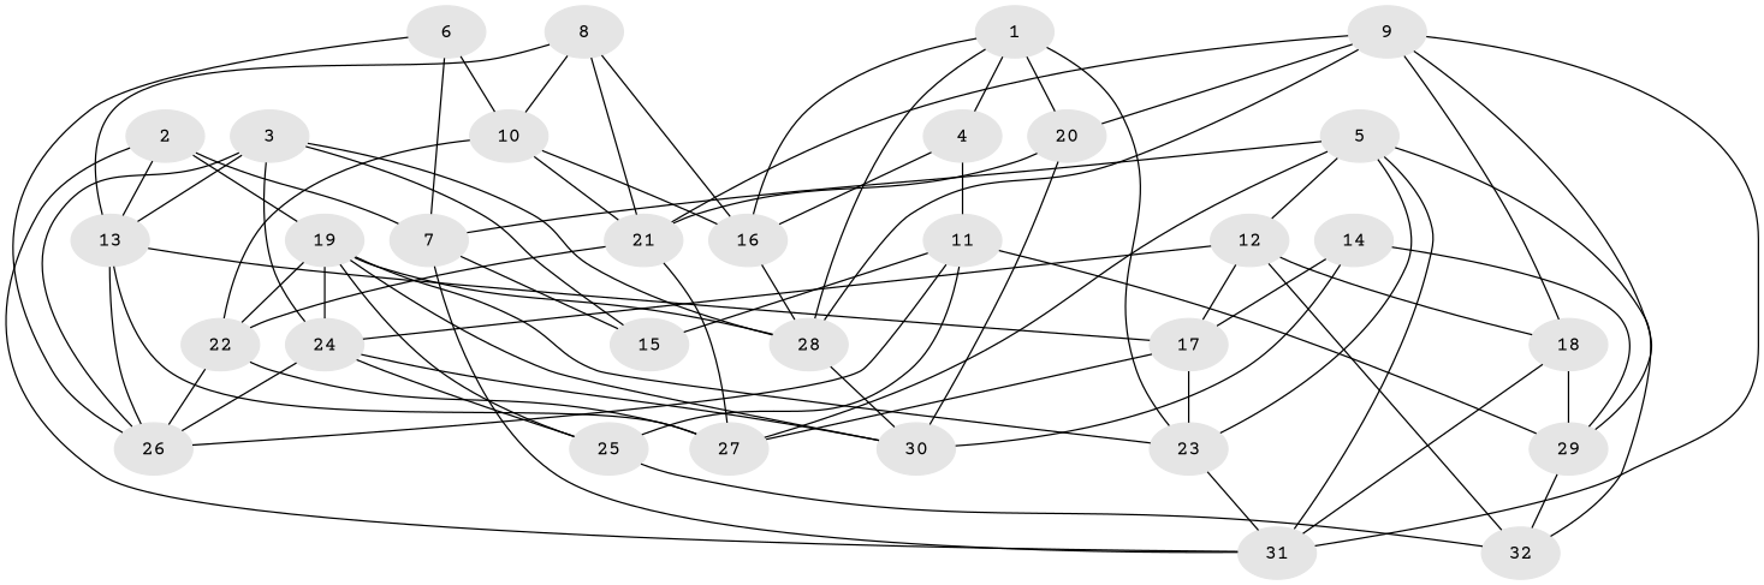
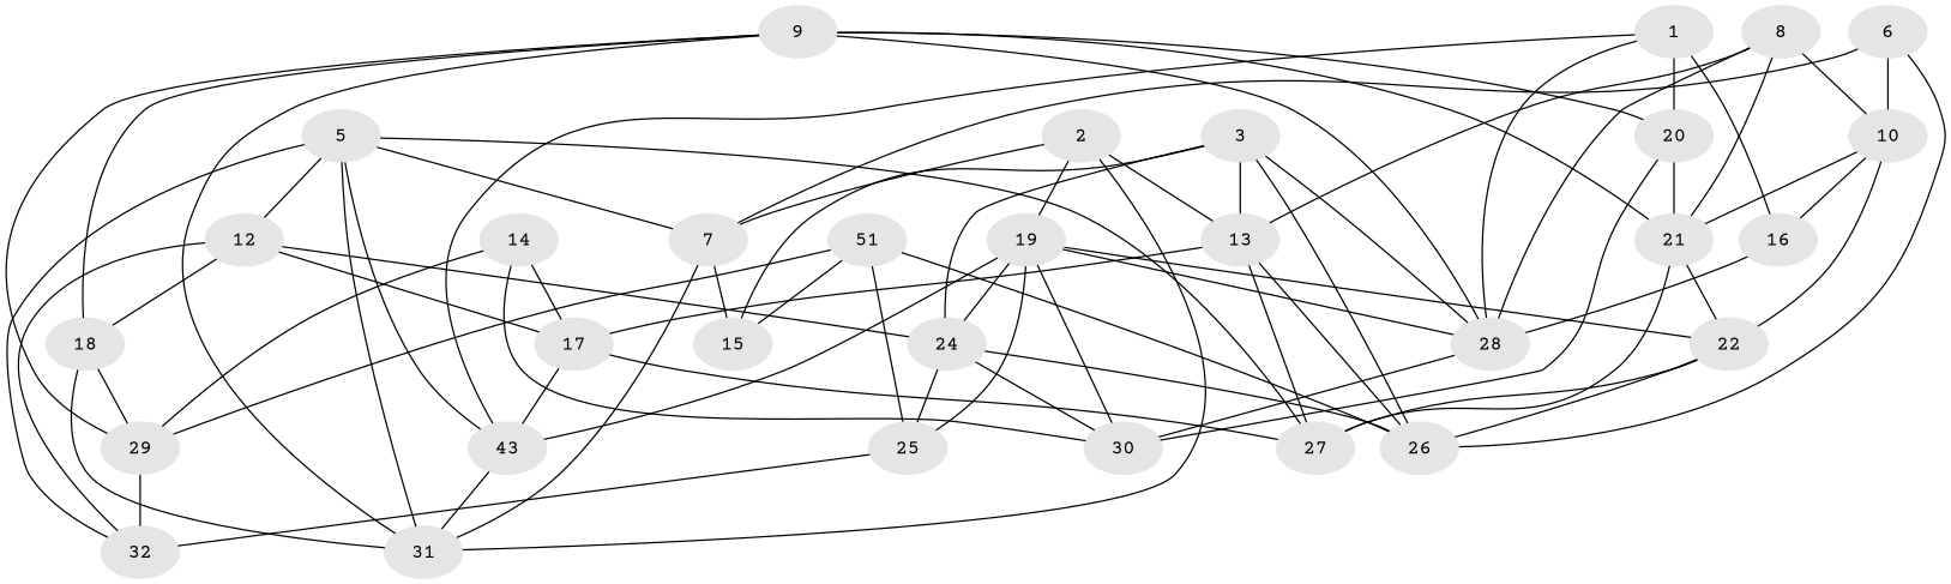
  graph {
    fontname="Courier Prime"
    node [color=gray90 fontname="Courier Prime" style=filled]
    edge [fontname="Courier Prime" weight=1.0]
    1
-   4
    16
    20
-   23
+   23 [label=43]
    28
-   11
+   11 [label=51]
    21
    30
    31
    2
    7
    13
    19
    15
    26
    27
    17
    24
    22
    25
    3
    29
    5
    12
    32
    18
    6
    10
    8
    9
    14
-   1 -- 4
    1 -- 16
    1 -- 20 [weight=2.0]
    1 -- 23
    1 -- 28
-   4 -- 16
-   4 -- 11 [weight=2.0]
    16 -- 28
    20 -- 21
    20 -- 30 [weight=2.0]
    23 -- 31
    28 -- 30
    11 -- 15
    11 -- 26
    11 -- 25
    11 -- 29
    21 -- 27
    21 -- 22
    2 -- 31
    2 -- 7
    2 -- 13
    2 -- 19
    7 -- 31
    7 -- 15 [weight=2.0]
    13 -- 26
    13 -- 27
    13 -- 17
    19 -- 23
    19 -- 28
    19 -- 30
    19 -- 24
    19 -- 22
    19 -- 25 [weight=2.0]
    17 -- 23 [weight=2.0]
    17 -- 27
    24 -- 30
    24 -- 26
    24 -- 25
    22 -- 26
    22 -- 27
    25 -- 32 [weight=2.0]
    3 -- 28
    3 -- 13 [weight=2.0]
    3 -- 15
    3 -- 26
    3 -- 24
    29 -- 32 [weight=2.0]
    5 -- 23
    5 -- 31
    5 -- 7
    5 -- 27
    5 -- 12
    5 -- 32
    12 -- 17
    12 -- 24
    12 -- 32
    12 -- 18 [weight=2.0]
    18 -- 31
    18 -- 29 [weight=2.0]
    6 -- 7
    6 -- 26
    6 -- 10 [weight=2.0]
    10 -- 16
    10 -- 21
    10 -- 22 [weight=2.0]
-   8 -- 16
+   8 -- 28
    8 -- 21
    8 -- 13
    8 -- 10
    9 -- 20
    9 -- 28
    9 -- 21
    9 -- 31
    9 -- 29
    9 -- 18
    14 -- 30
    14 -- 17
    14 -- 29
  }
